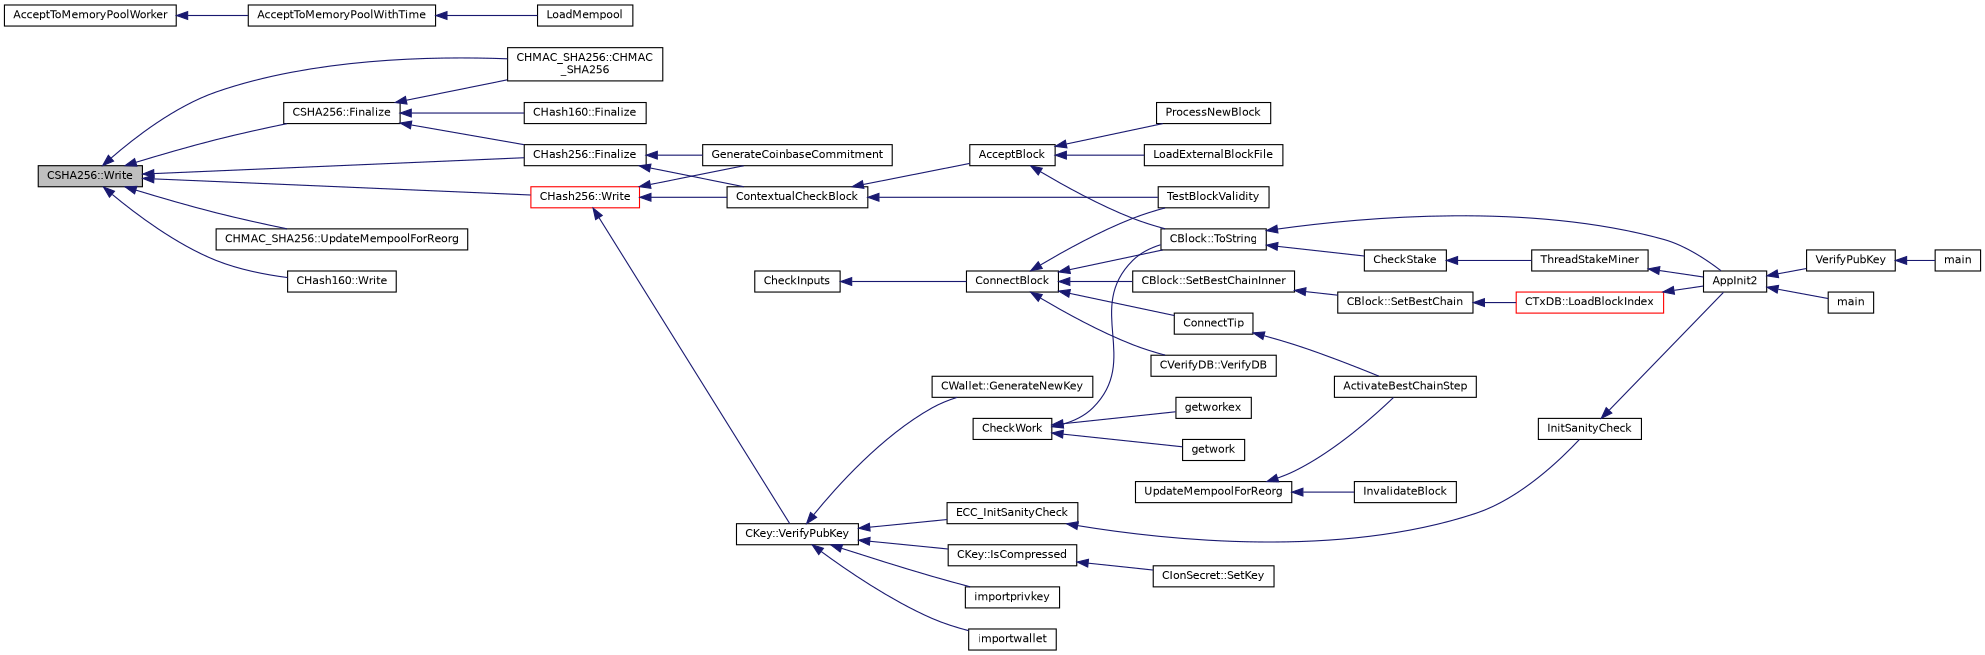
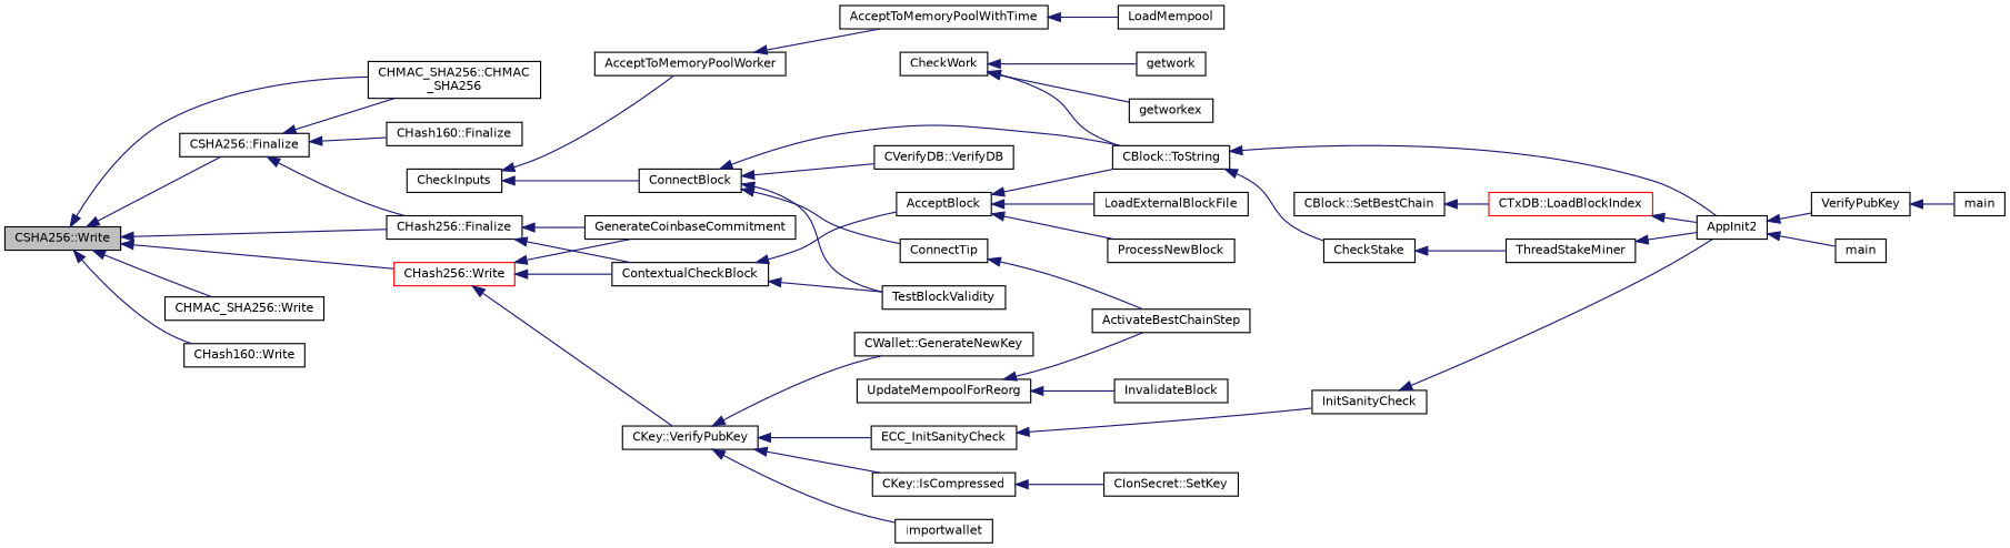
  digraph {
    rankdir=LR
    node [color=black fillcolor=white fontname=Helvetica fontsize=10 shape=record style=filled]
    edge [color=midnightblue dir=back fontname=Helvetica fontsize=10 labelfontname=Helvetica labelfontsize=10 style=solid]
    n1 [fillcolor=grey75 fontcolor=black height=0.2 label="CSHA256::Write" width=0.4]
    n2 [height=0.2 label="CHMAC_SHA256::CHMAC\l_SHA256" width=0.4]
-   n3 [height=0.2 label="CHMAC_SHA256::UpdateMempoolForReorg" width=0.4]
+   n3 [height=0.2 label="CHMAC_SHA256::Write" width=0.4]
    n4 [height=0.2 label="CSHA256::Finalize" width=0.4]
    n5 [height=0.2 label="CHash256::Finalize" width=0.4]
    n6 [color=red height=0.2 label="CHash256::Write" width=0.4]
    n7 [height=0.2 label="CHash160::Write" width=0.4]
    n8 [height=0.2 label="CHash160::Finalize" width=0.4]
    n9 [height=0.2 label=GenerateCoinbaseCommitment width=0.4]
    n10 [height=0.2 label=ContextualCheckBlock width=0.4]
    n11 [height=0.2 label="CKey::VerifyPubKey" width=0.4]
    n12 [height=0.2 label=TestBlockValidity width=0.4]
    n13 [height=0.2 label=AcceptBlock width=0.4]
    n14 [height=0.2 label=CheckInputs width=0.4]
    n15 [height=0.2 label=AcceptToMemoryPoolWorker width=0.4]
    n16 [height=0.2 label=ConnectBlock width=0.4]
    n17 [height=0.2 label=AcceptToMemoryPoolWithTime width=0.4]
-   n18 [height=0.2 label="CBlock::SetBestChainInner" width=0.4]
    n19 [height=0.2 label="CBlock::ToString" width=0.4]
    n20 [height=0.2 label=ConnectTip width=0.4]
    n21 [height=0.2 label="CVerifyDB::VerifyDB" width=0.4]
    n22 [height=0.2 label=LoadMempool width=0.4]
    n23 [height=0.2 label=UpdateMempoolForReorg width=0.4]
    n24 [height=0.2 label=ActivateBestChainStep width=0.4]
    n25 [height=0.2 label=InvalidateBlock width=0.4]
    n26 [height=0.2 label=ProcessNewBlock width=0.4]
    n27 [height=0.2 label=LoadExternalBlockFile width=0.4]
    n28 [height=0.2 label="CBlock::SetBestChain" width=0.4]
    n29 [height=0.2 label=AppInit2 width=0.4]
    n30 [height=0.2 label=CheckStake width=0.4]
    n31 [color=red height=0.2 label="CTxDB::LoadBlockIndex" width=0.4]
    n32 [height=0.2 label=VerifyPubKey width=0.4]
    n33 [height=0.2 label=main width=0.4]
    n34 [height=0.2 label=main width=0.4]
    n35 [height=0.2 label=CheckWork width=0.4]
    n36 [height=0.2 label=getworkex width=0.4]
    n37 [height=0.2 label=getwork width=0.4]
    n38 [height=0.2 label=ThreadStakeMiner width=0.4]
    n39 [height=0.2 label=ECC_InitSanityCheck width=0.4]
    n40 [height=0.2 label="CKey::IsCompressed" width=0.4]
-   n41 [height=0.2 label=importprivkey width=0.4]
    n42 [height=0.2 label=importwallet width=0.4]
    n43 [height=0.2 label="CWallet::GenerateNewKey" width=0.4]
    n44 [height=0.2 label=InitSanityCheck width=0.4]
    n45 [height=0.2 label="CIonSecret::SetKey" width=0.4]
    n1 -> n2
    n1 -> n3
    n1 -> n4
    n1 -> n5
    n1 -> n6
    n1 -> n7
    n4 -> n2
    n4 -> n5
    n4 -> n8
    n5 -> n9
    n5 -> n10
    n6 -> n9
    n6 -> n10
    n6 -> n11
    n10 -> n12
    n10 -> n13
    n11 -> n39
    n11 -> n40
-   n11 -> n41
    n11 -> n42
    n11 -> n43
    n13 -> n19
    n13 -> n26
    n13 -> n27
+   n14 -> n15
    n14 -> n16
    n15 -> n17
    n16 -> n12
-   n16 -> n18
    n16 -> n19
    n16 -> n20
    n16 -> n21
    n17 -> n22
-   n18 -> n28
    n19 -> n29
    n19 -> n30
    n20 -> n24
    n23 -> n24
    n23 -> n25
    n28 -> n31
    n29 -> n32
    n29 -> n33
    n30 -> n38
    n31 -> n29
    n32 -> n34
    n35 -> n19
    n35 -> n36
    n35 -> n37
    n38 -> n29
    n39 -> n44
    n40 -> n45
    n44 -> n29
  }
